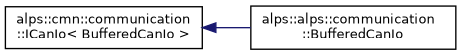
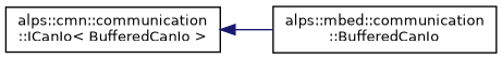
  digraph {
    rankdir=LR
    node [color=black fillcolor=white fontname=Helvetica fontsize=10 shape=record style=filled]
    n1 [height=0.2 label="alps::cmn::communication\l::ICanIo\< BufferedCanIo \>" width=0.4]
-   n2 [height=0.2 label="alps::alps::communication\l::BufferedCanIo" width=0.4]
+   n2 [height=0.2 label="alps::mbed::communication\l::BufferedCanIo" width=0.4]
    n1 -> n2 [color=midnightblue dir=back fontname=Helvetica fontsize=10 labelfontname=Helvetica labelfontsize=10 style=solid]
  }
